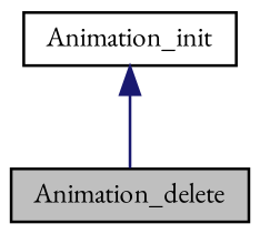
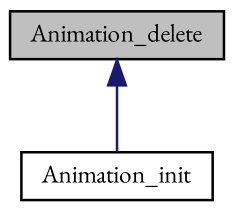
  digraph {
    rankdir=TB
    fontname="EB Garamond"
    node [color=black fontname="EB Garamond" fontsize=10 shape=record style=filled]
    n1 [fillcolor=grey75 fontcolor=black height=0.2 label=Animation_delete width=0.4]
    n2 [fillcolor=white height=0.2 label=Animation_init width=0.4]
-   n2 -> n1 [color=midnightblue dir=back fontname="EB Garamond" fontsize=10 labelfontname=Helvetica labelfontsize=10 style=solid]
+   n1 -> n2 [color=midnightblue dir=back fontname="EB Garamond" fontsize=10 labelfontname=Helvetica labelfontsize=10 style=solid]
  }
